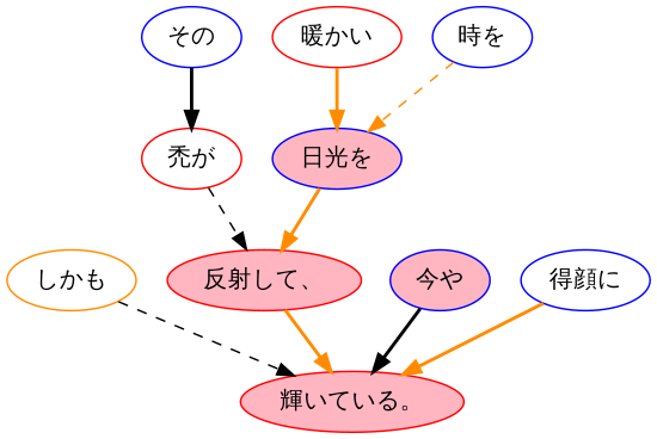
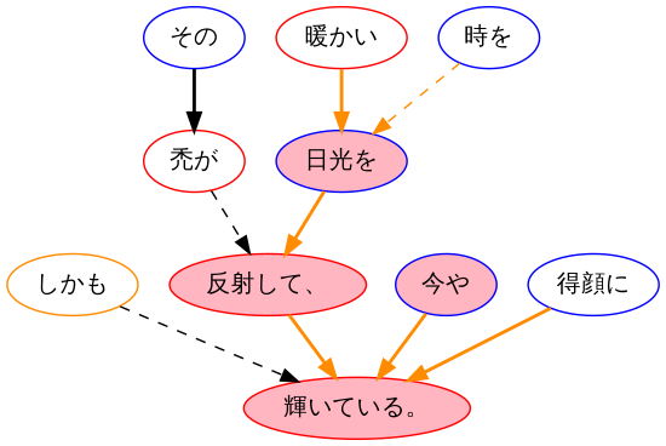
  digraph {
    node [color=blue fillcolor=white style=filled]
    edge [color=darkorange style=bold]
    n1 [color=darkorange label="しかも"]
    n2 [color=red fillcolor=lightpink label="輝いている。"]
    n3 [label="その"]
    n4 [color=red label="禿が"]
    n5 [color=red fillcolor=lightpink label="反射して、"]
    n6 [color=red label="暖かい"]
    n7 [fillcolor=lightpink label="日光を"]
    n8 [fillcolor=lightpink label="今や"]
    n9 [label="時を"]
    n10 [label="得顔に"]
    n1 -> n2 [color=black style=dashed]
    n3 -> n4 [color=black]
    n4 -> n5 [color=black style=dashed]
    n5 -> n2
    n6 -> n7
    n7 -> n5
-   n8 -> n2 [color=black]
+   n8 -> n2
    n9 -> n7 [style=dashed]
    n10 -> n2
  }
